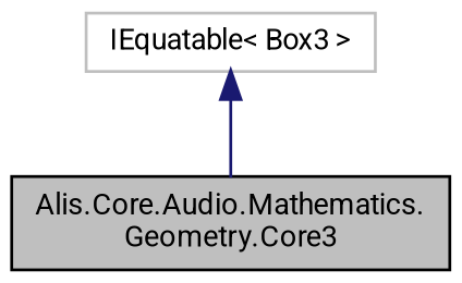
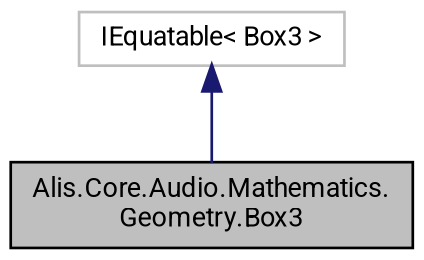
  digraph {
    fontname=Roboto
    node [fontname=Roboto fontsize=10 shape=record style=filled]
-   n1 [color=black fillcolor=grey75 fontcolor=black height=0.2 label="Alis.Core.Audio.Mathematics.\lGeometry.Core3" width=0.4]
+   n1 [color=black fillcolor=grey75 fontcolor=black height=0.2 label="Alis.Core.Audio.Mathematics.\lGeometry.Box3" width=0.4]
    n2 [color=grey75 fillcolor=white height=0.2 label="IEquatable\< Box3 \>" width=0.4]
    n2 -> n1 [color=midnightblue dir=back fontname=Roboto fontsize=10 labelfontname=Helvetica labelfontsize=10 style=solid]
  }
